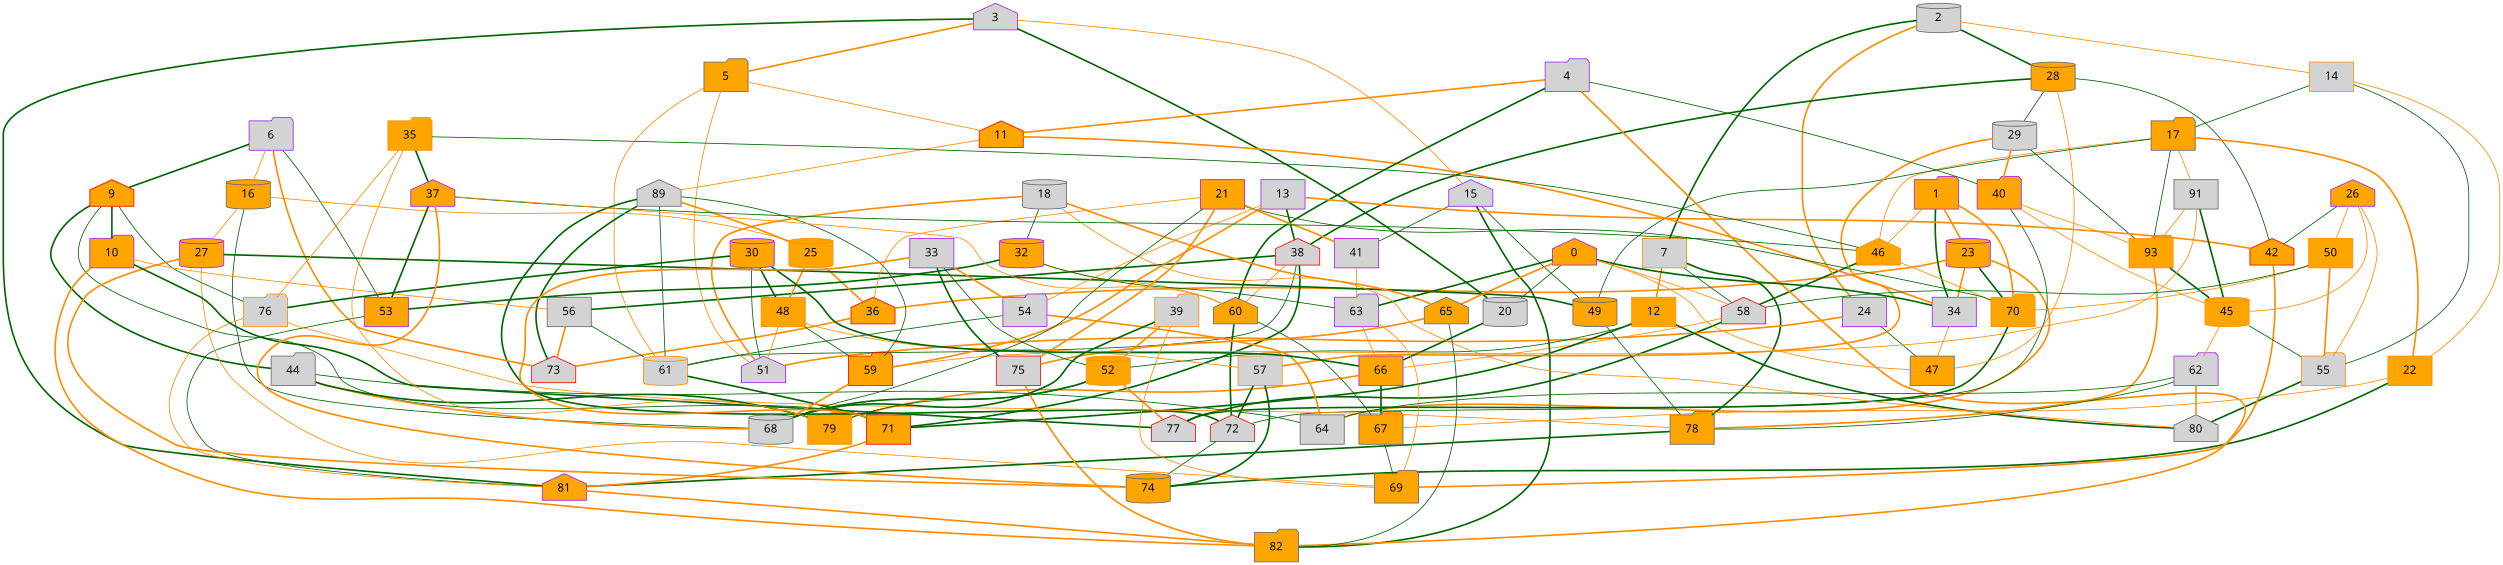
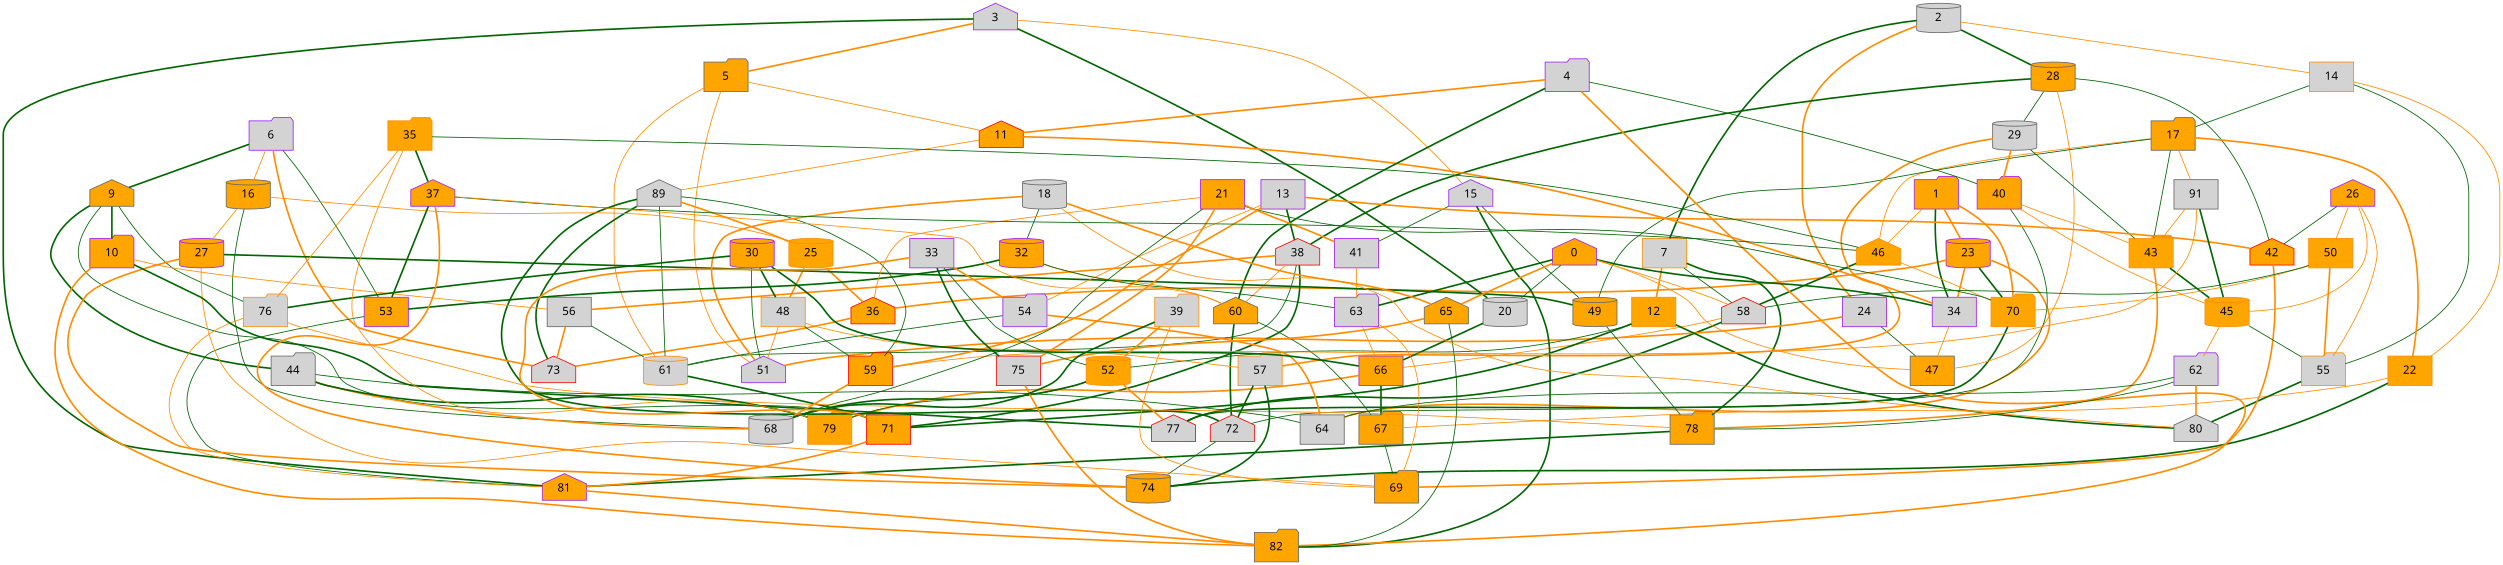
  graph {
    fontname="Noto Sans"
    node [color=purple fillcolor=orange fontname="Noto Sans" shape=folder style=filled]
    edge [color=darkorange fontname="Noto Sans" style=bold weight=1.0]
    23 [shape=cylinder]
    1
    34 [fillcolor=lightgrey shape=box]
    46 [color=darkorange shape=house]
    70 [color=darkorange]
    36 [color=red shape=house]
    64 [color=gray40 fillcolor=lightgrey shape=box]
    47 [color=gray40 shape=box]
    58 [color=red fillcolor=lightgrey shape=house]
    77 [color=red fillcolor=lightgrey shape=house]
    2 [color=gray40 fillcolor=lightgrey shape=cylinder]
    7 [color=darkorange fillcolor=lightgrey shape=box]
    14 [color=darkorange fillcolor=lightgrey shape=box]
    24 [fillcolor=lightgrey shape=box]
    28 [color=gray40 shape=cylinder]
    12 [color=darkorange shape=box]
    78 [color=gray40]
    17 [color=gray40]
    22 [color=darkorange shape=box]
    55 [color=darkorange fillcolor=lightgrey]
    51 [fillcolor=lightgrey shape=house]
    38 [color=red fillcolor=lightgrey shape=house]
    42 [color=red shape=house]
    29 [color=gray40 fillcolor=lightgrey shape=cylinder]
    3 [fillcolor=lightgrey shape=house]
    5 [color=gray40]
    15 [fillcolor=lightgrey shape=house]
    20 [color=gray40 fillcolor=lightgrey shape=cylinder]
    81 [shape=house]
    11 [color=red shape=house]
    61 [color=darkorange fillcolor=lightgrey shape=cylinder]
    82 [color=gray40]
    41 [fillcolor=lightgrey shape=box]
    49 [color=gray40 shape=cylinder]
    66 [shape=box]
    4 [fillcolor=lightgrey]
    40
    60 [color=gray40 shape=house]
    n39 [color=gray40 fillcolor=lightgrey label=89 shape=house]
-   43 [color=darkorange label=93]
+   43 [color=darkorange]
    72 [color=red fillcolor=lightgrey shape=house]
    45 [color=darkorange shape=cylinder]
    67 [color=gray40]
    71 [color=red shape=box]
    6 [fillcolor=lightgrey]
    16 [color=gray40 shape=cylinder]
    53 [shape=box]
    73 [color=red fillcolor=lightgrey shape=house]
-   9 [color=red shape=house]
+   9 [color=gray40 shape=house]
    25 [color=darkorange shape=cylinder]
    27 [shape=cylinder]
    68 [color=gray40 fillcolor=lightgrey shape=cylinder]
    76 [color=darkorange fillcolor=lightgrey]
    52 [color=darkorange shape=cylinder]
    80 [color=gray40 fillcolor=lightgrey shape=house]
    n56 [label=0 shape=house]
    63 [fillcolor=lightgrey]
    65 [color=gray40 shape=house]
    69 [color=gray40]
    75 [color=red fillcolor=lightgrey shape=box]
    10
    44 [color=gray40 fillcolor=lightgrey]
    56 [color=gray40 fillcolor=lightgrey shape=box]
    79 [color=darkorange]
    59 [color=red]
    13 [fillcolor=lightgrey shape=box]
    54 [fillcolor=lightgrey]
    n68 [color=gray40 fillcolor=lightgrey label=91 shape=box]
    74 [color=gray40 shape=cylinder]
-   48 [color=darkorange shape=box]
+   48 [color=darkorange fillcolor=lightgrey shape=box]
    18 [color=gray40 fillcolor=lightgrey shape=cylinder]
    32 [shape=cylinder]
    21 [shape=box]
    57 [color=darkorange fillcolor=lightgrey]
    26 [shape=house]
    50 [color=darkorange shape=box]
    62 [fillcolor=lightgrey]
    30 [shape=cylinder]
    39 [color=darkorange fillcolor=lightgrey]
    33 [fillcolor=lightgrey shape=box]
    35 [color=darkorange]
    37 [shape=house]
    23 -- 34 [weight=2.0]
    23 -- 70 [color=darkgreen]
    23 -- 36
    23 -- 64
    1 -- 23
    1 -- 34 [color=darkgreen]
    1 -- 46 [style=solid]
    1 -- 70
    34 -- 47 [style=solid]
    46 -- 70 [style=solid]
    46 -- 58 [color=darkgreen]
    70 -- 77 [color=darkgreen]
    36 -- 73
    58 -- 77 [color=darkgreen]
    58 -- 66 [style=solid]
    2 -- 7 [color=darkgreen]
    2 -- 14 [style=solid]
    2 -- 24
    2 -- 28 [color=darkgreen]
    7 -- 58 [color=darkgreen style=solid]
    7 -- 12
    7 -- 78 [color=darkgreen]
    14 -- 17 [color=darkgreen style=solid]
    14 -- 22 [style=solid]
    14 -- 55 [color=darkgreen style=solid]
    24 -- 47 [color=darkgreen style=solid]
    24 -- 51 [weight=2.0]
    28 -- 47 [style=solid]
    28 -- 38 [color=darkgreen]
    28 -- 42 [color=darkgreen style=solid weight=2.0]
    28 -- 29 [color=darkgreen style=solid]
    12 -- 71 [color=darkgreen]
    12 -- 52 [color=darkgreen style=solid]
    12 -- 80 [color=darkgreen]
    78 -- 81 [color=darkgreen]
    17 -- 46 [style=solid]
    17 -- 22
    17 -- 49 [color=darkgreen style=solid]
    17 -- 43 [color=darkgreen style=solid]
    17 -- n68 [style=solid]
    22 -- 67 [style=solid]
    22 -- 74 [color=darkgreen]
    55 -- 80 [color=darkgreen weight=2.0]
    38 -- 61 [color=darkgreen style=solid]
    38 -- 60 [style=solid]
    38 -- 71 [color=darkgreen]
-   38 -- 56 [color=darkgreen]
+   38 -- 56
    42 -- 69 [weight=2.0]
    29 -- 40
    29 -- 43 [color=darkgreen style=solid]
    29 -- 57
    3 -- 5
    3 -- 15 [style=solid]
    3 -- 20 [color=darkgreen]
    3 -- 81 [color=darkgreen]
    5 -- 51 [style=solid]
    5 -- 11 [style=solid]
    5 -- 61 [style=solid]
    15 -- 82 [color=darkgreen]
    15 -- 41 [color=darkgreen style=solid]
    15 -- 49 [color=darkgreen style=solid]
    20 -- 66 [color=darkgreen]
    81 -- 82
    11 -- 34
    11 -- n39 [style=solid]
    61 -- 71 [color=darkgreen]
    41 -- 63 [style=solid]
    49 -- 78 [color=darkgreen style=solid]
    66 -- 67 [color=darkgreen]
    66 -- 79
    4 -- 11
    4 -- 82
    4 -- 40 [color=darkgreen style=solid]
    4 -- 60 [color=darkgreen]
    40 -- 43 [style=solid]
    40 -- 72 [color=darkgreen style=solid weight=2.0]
    40 -- 45 [style=solid]
    60 -- 72 [color=darkgreen]
    60 -- 67 [color=darkgreen style=solid]
    n39 -- 61 [color=darkgreen style=solid]
    n39 -- 72 [color=darkgreen]
    n39 -- 73 [color=darkgreen]
    n39 -- 25
    n39 -- 59 [color=darkgreen style=solid]
    43 -- 78
    43 -- 45 [color=darkgreen]
    72 -- 74 [color=darkgreen style=solid]
    45 -- 55 [color=darkgreen style=solid]
    45 -- 62 [style=solid]
    67 -- 69 [color=darkgreen style=solid]
    71 -- 81
    6 -- 16 [style=solid]
    6 -- 53 [color=darkgreen style=solid]
    6 -- 73
    6 -- 9 [color=darkgreen]
    16 -- 25 [style=solid]
    16 -- 27 [style=solid]
    16 -- 68 [color=darkgreen style=solid]
    53 -- 81 [color=darkgreen style=solid]
    9 -- 71 [color=darkgreen style=solid]
    9 -- 76 [color=darkgreen style=solid]
    9 -- 10 [color=darkgreen]
    9 -- 44 [color=darkgreen]
    25 -- 36
    25 -- 48
    27 -- 49 [color=darkgreen]
    27 -- 69 [style=solid]
    27 -- 74
    76 -- 78 [style=solid]
    76 -- 81 [style=solid]
    52 -- 77
    52 -- 68 [color=darkgreen]
    52 -- 79 [color=darkgreen style=solid]
    n56 -- 34 [color=darkgreen]
    n56 -- 47 [style=solid]
    n56 -- 58 [style=solid]
    n56 -- 20 [color=darkgreen style=solid]
    n56 -- 63 [color=darkgreen]
    n56 -- 65
    63 -- 66 [style=solid]
    63 -- 69 [style=solid]
    65 -- 82 [color=darkgreen style=solid]
    65 -- 75
    75 -- 82
    10 -- 77 [color=darkgreen]
    10 -- 82
    10 -- 56 [style=solid]
    44 -- 64 [color=darkgreen style=solid]
    44 -- 68
    44 -- 79 [color=darkgreen]
    56 -- 61 [color=darkgreen style=solid]
    56 -- 73
    59 -- 68
    13 -- 38 [color=darkgreen]
    13 -- 42
    13 -- 59
    13 -- 54 [style=solid]
    54 -- 64
    54 -- 61 [color=darkgreen style=solid]
    n68 -- 43 [style=solid]
    n68 -- 45 [color=darkgreen]
    n68 -- 59 [style=solid]
    48 -- 51 [style=solid]
    48 -- 59 [color=darkgreen style=solid weight=2.0]
    48 -- 57 [style=solid]
    18 -- 51
    18 -- 80 [style=solid]
    18 -- 65
    18 -- 32 [color=darkgreen style=solid]
    32 -- 60 [style=solid]
    32 -- 53 [color=darkgreen]
    32 -- 63 [color=darkgreen style=solid]
    21 -- 70 [color=darkgreen style=solid]
    21 -- 36 [style=solid]
    21 -- 41 [weight=2.0]
    21 -- 68 [color=darkgreen style=solid]
    21 -- 75
    57 -- 72 [color=darkgreen]
    57 -- 74 [color=darkgreen]
    26 -- 55 [style=solid]
    26 -- 42 [color=darkgreen style=solid]
    26 -- 45 [style=solid]
    26 -- 50 [style=solid]
    50 -- 70 [style=solid]
    50 -- 58 [color=darkgreen style=solid]
    50 -- 55
    62 -- 64 [color=darkgreen style=solid]
    62 -- 78 [color=darkgreen style=solid]
    62 -- 80
    30 -- 51 [color=darkgreen style=solid]
    30 -- 66 [color=darkgreen]
    30 -- 76 [color=darkgreen]
    30 -- 48 [color=darkgreen]
    39 -- 68 [color=darkgreen]
    39 -- 52
    39 -- 69 [style=solid]
    33 -- 71
    33 -- 52 [color=darkgreen style=solid]
    33 -- 75 [color=darkgreen]
    33 -- 54
    35 -- 46 [color=darkgreen style=solid]
    35 -- 76 [style=solid]
    35 -- 79 [style=solid]
    35 -- 37 [color=darkgreen]
    37 -- 46 [color=darkgreen style=solid]
    37 -- 60 [style=solid]
    37 -- 53 [color=darkgreen]
    37 -- 74 [weight=2.0]
  }
